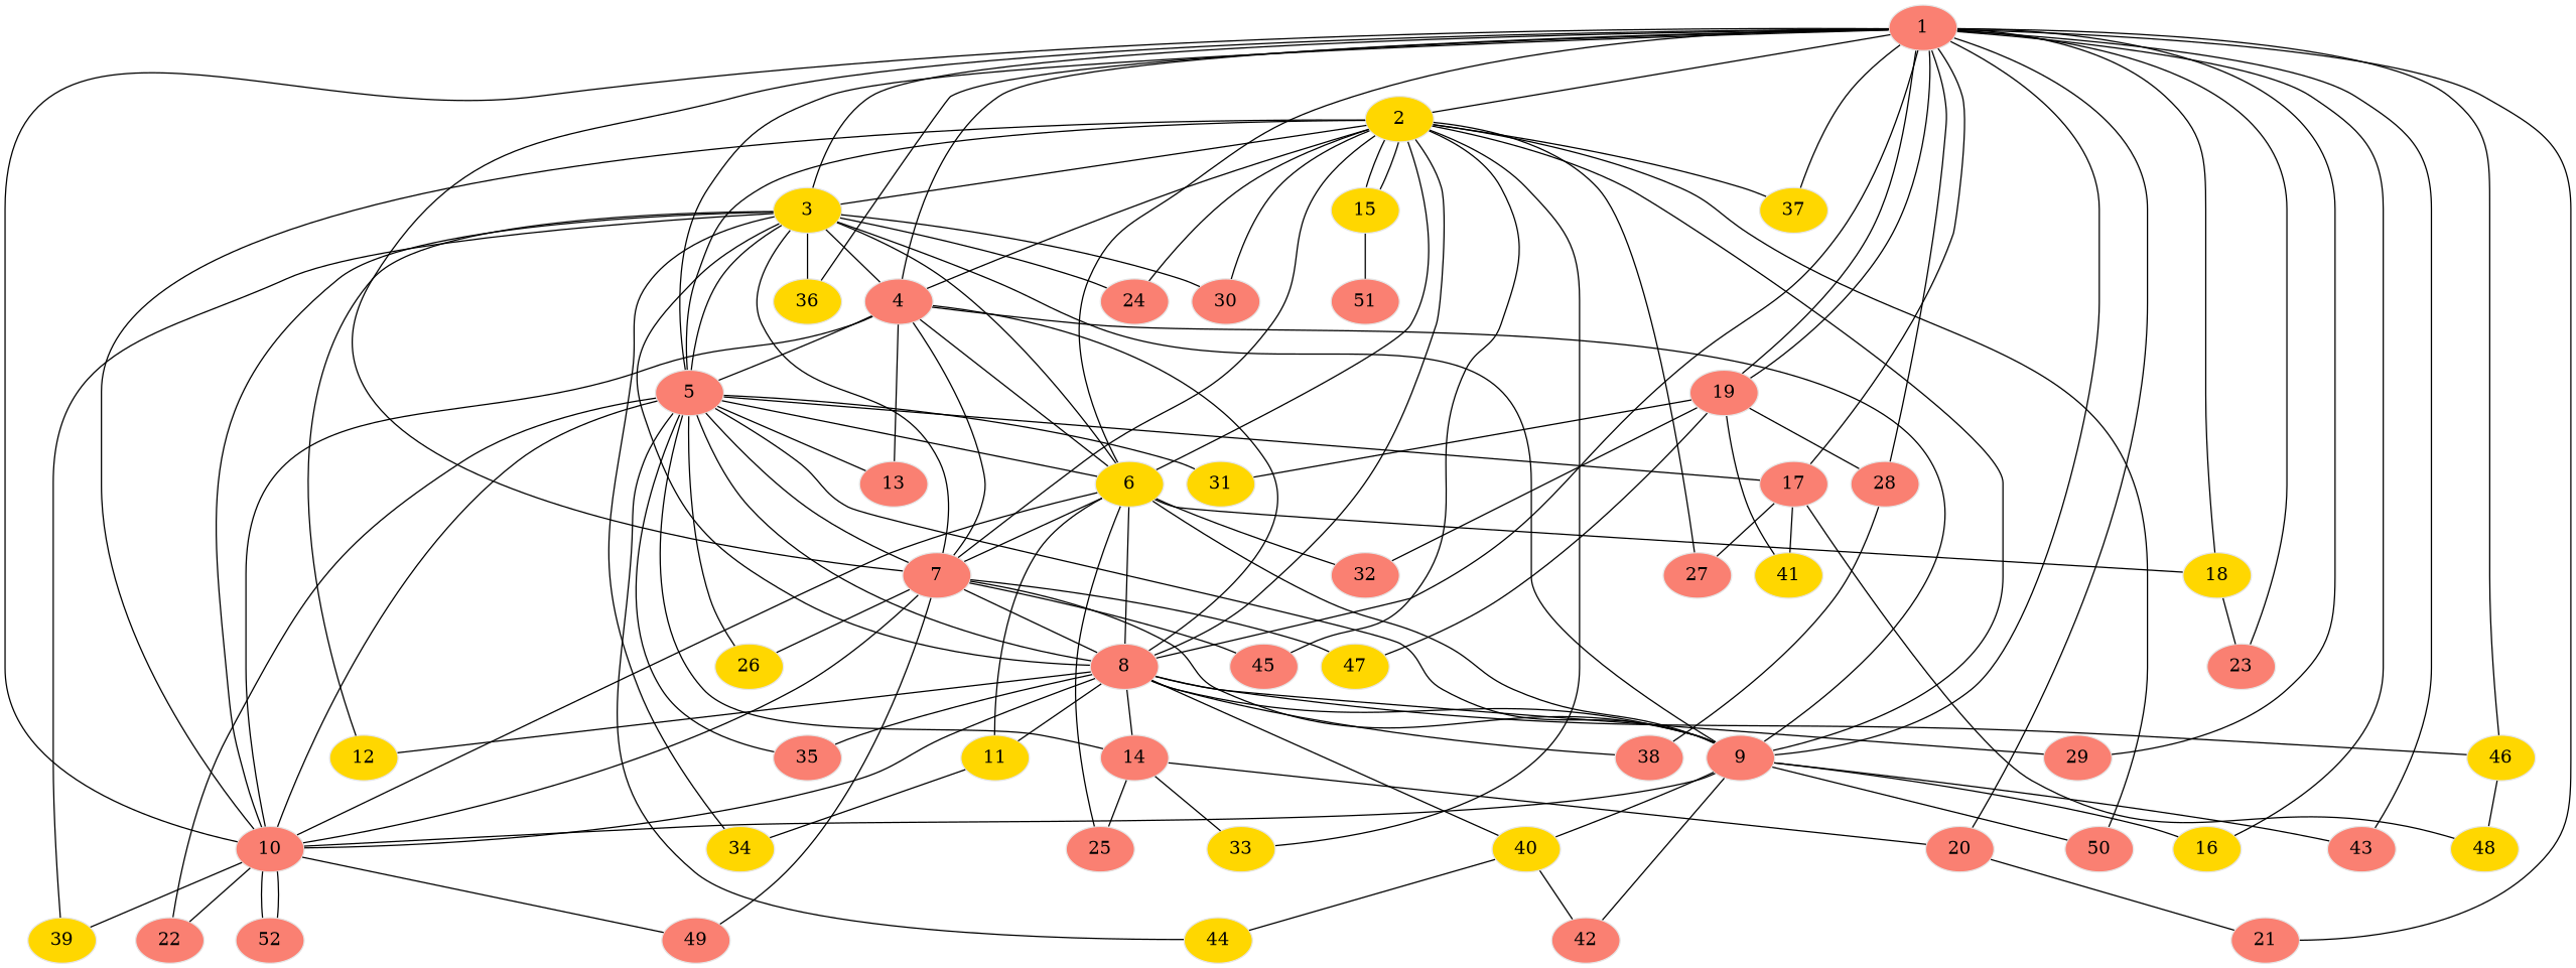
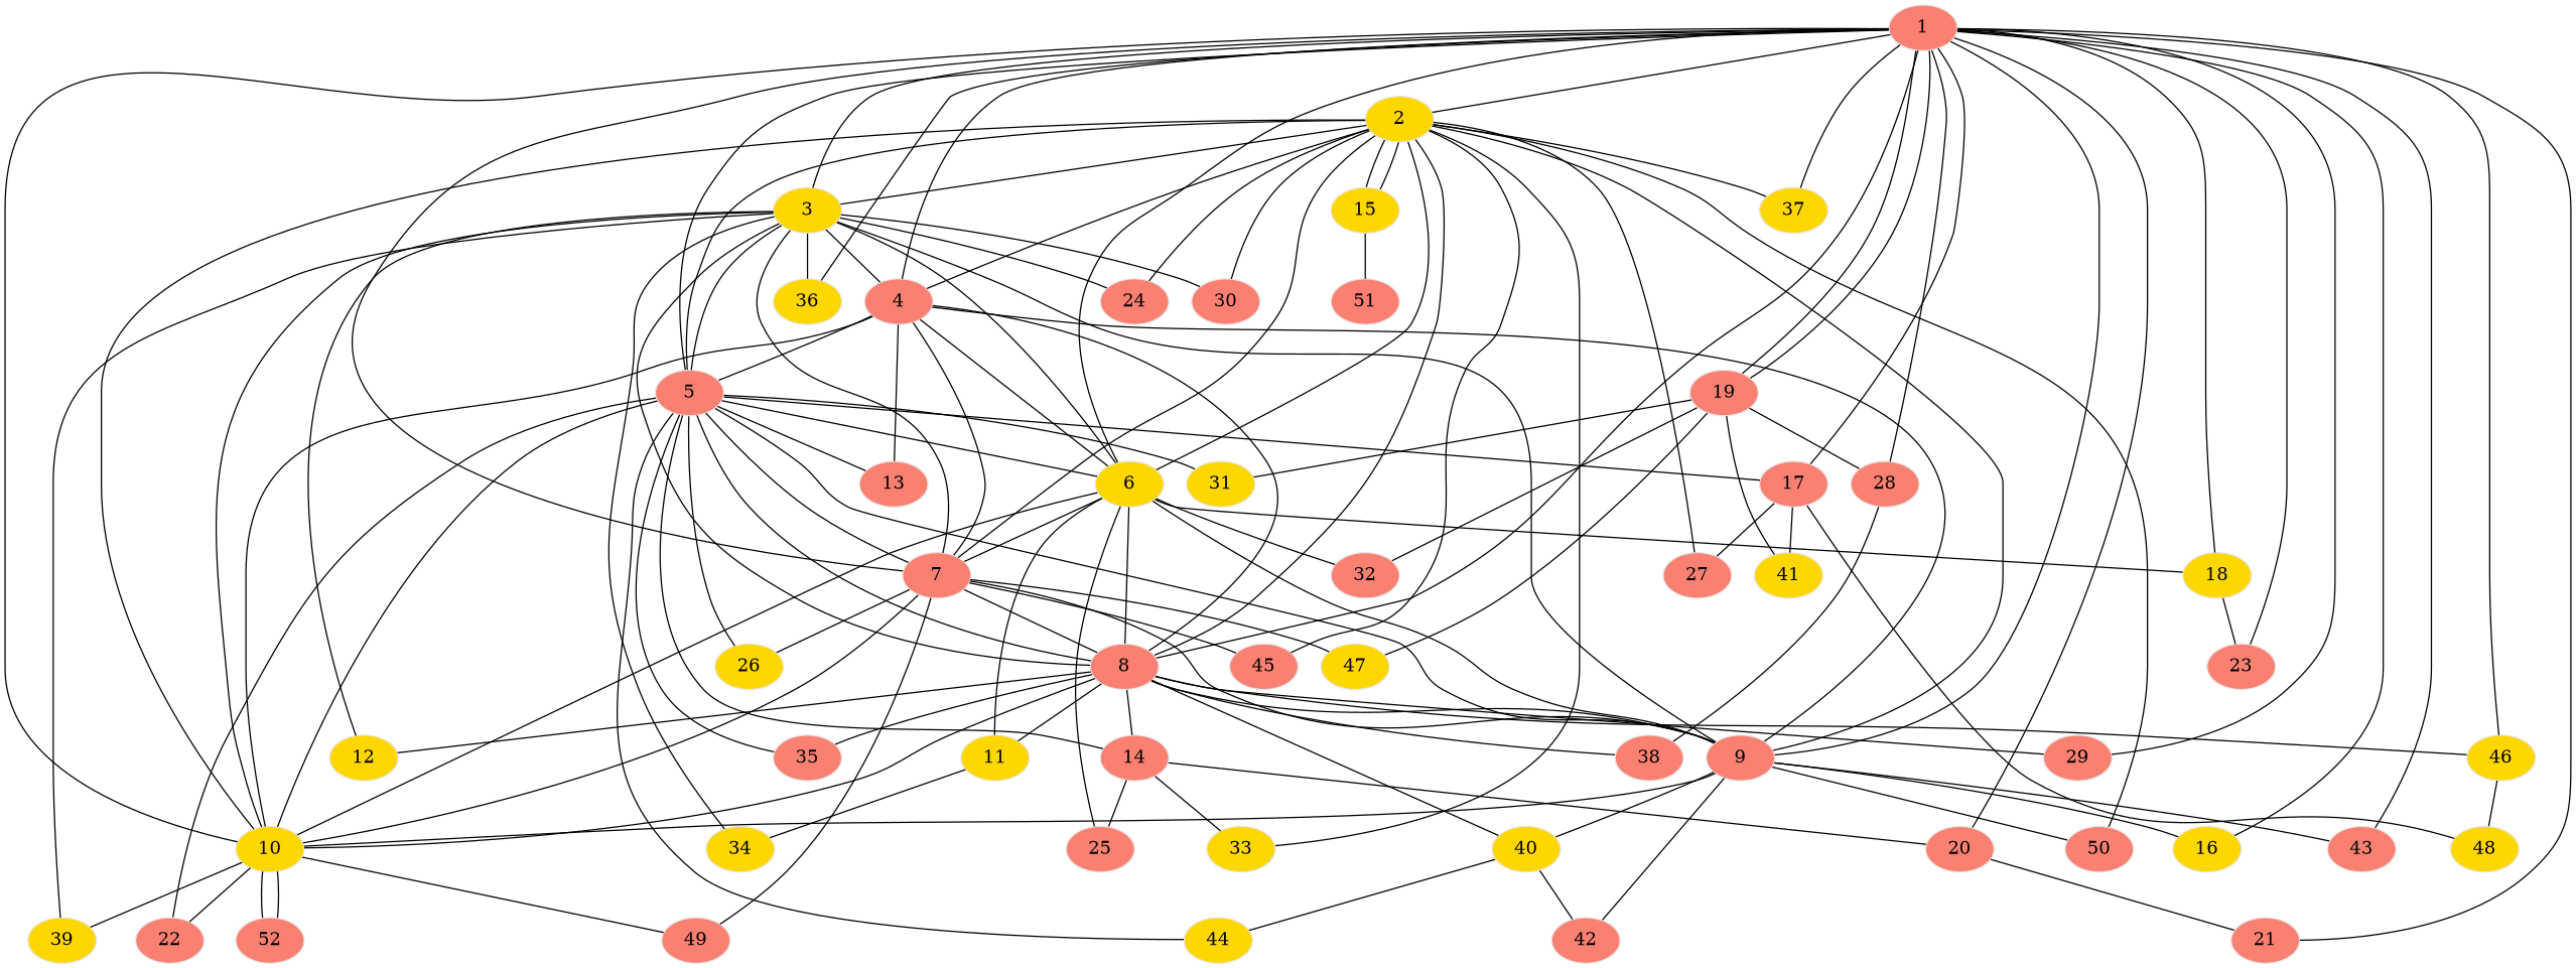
  graph {
    node [color=gray90 fillcolor=salmon style=filled]
    2 [fillcolor=gold]
    1
    3 [fillcolor=gold]
    4
    5
    6 [fillcolor=gold]
    7
    8
    9
-   10
+   10 [fillcolor=gold]
    16 [fillcolor=gold]
    17
    18 [fillcolor=gold]
    19
    20
    21
    23
    28
    29
    36 [fillcolor=gold]
    37 [fillcolor=gold]
    43
    46 [fillcolor=gold]
    15 [fillcolor=gold]
    24
    27
    30
    33 [fillcolor=gold]
    45
    50
    12 [fillcolor=gold]
    34 [fillcolor=gold]
    39 [fillcolor=gold]
    13
    14
    22
    26 [fillcolor=gold]
    31 [fillcolor=gold]
    35
    44 [fillcolor=gold]
    11 [fillcolor=gold]
    25
    32
    47 [fillcolor=gold]
    49
    38
    40 [fillcolor=gold]
    42
    52
    41 [fillcolor=gold]
    48 [fillcolor=gold]
    51
    2 -- 3
    2 -- 4
    2 -- 5
    2 -- 6
    2 -- 7
    2 -- 8
    2 -- 9
    2 -- 10
    2 -- 37
    2 -- 15
    2 -- 15
    2 -- 24
    2 -- 27
    2 -- 30
    2 -- 33
    2 -- 45
    2 -- 50
    1 -- 2
    1 -- 3
    1 -- 4
    1 -- 5
    1 -- 6
    1 -- 7
    1 -- 8
    1 -- 9
    1 -- 10
    1 -- 16
    1 -- 17
    1 -- 18
    1 -- 19
    1 -- 19
    1 -- 20
    1 -- 21
    1 -- 23
    1 -- 28
    1 -- 29
    1 -- 36
    1 -- 37
    1 -- 43
    1 -- 46
    3 -- 4
    3 -- 5
    3 -- 6
    3 -- 7
    3 -- 8
    3 -- 9
    3 -- 10
    3 -- 36
    3 -- 24
    3 -- 30
    3 -- 12
    3 -- 34
    3 -- 39
    4 -- 5
    4 -- 6
    4 -- 7
    4 -- 8
    4 -- 9
    4 -- 10
    4 -- 13
    5 -- 6
    5 -- 7
    5 -- 8
    5 -- 9
    5 -- 10
    5 -- 17
    5 -- 13
    5 -- 14
    5 -- 22
    5 -- 26
    5 -- 31
    5 -- 35
    5 -- 44
    6 -- 7
    6 -- 8
    6 -- 9
    6 -- 10
    6 -- 18
    6 -- 11
    6 -- 25
    6 -- 32
    7 -- 8
    7 -- 9
    7 -- 10
    7 -- 45
    7 -- 26
    7 -- 47
    7 -- 49
    8 -- 9
    8 -- 10
    8 -- 29
    8 -- 46
    8 -- 12
    8 -- 14
    8 -- 35
    8 -- 11
    8 -- 38
    8 -- 40
    9 -- 10
    9 -- 16
    9 -- 43
    9 -- 50
    9 -- 40
    9 -- 42
    10 -- 39
    10 -- 22
    10 -- 49
    10 -- 52
    10 -- 52
    17 -- 27
    17 -- 41
    17 -- 48
    18 -- 23
    19 -- 28
    19 -- 31
    19 -- 32
    19 -- 47
    19 -- 41
    20 -- 21
    28 -- 38
    46 -- 48
    15 -- 51
    14 -- 20
    14 -- 33
    14 -- 25
    11 -- 34
    40 -- 44
    40 -- 42
  }
